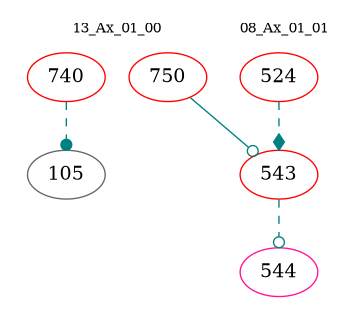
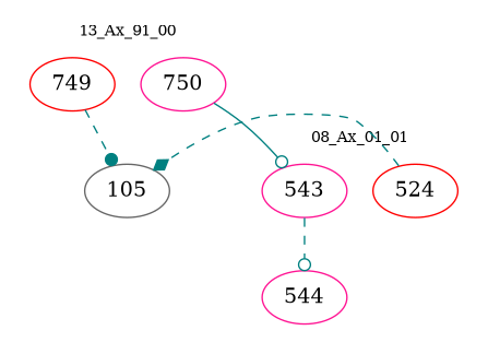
  digraph {
    node [color=red]
    edge [arrowhead=odot color=teal style=dashed]
-   n1 [label=750]
-   n2 [label=740]
+   n1 [color=deeppink label=750]
+   n2 [label=749]
    n3 [color=gray40 label=105]
    n4 [label=524]
-   n5 [label=543]
+   n5 [color=deeppink label=543]
    n6 [color=deeppink label=544]
    subgraph cluster_1 {
      color=white
      fontsize=10
-     label="13_Ax_01_00"
+     label="13_Ax_91_00"
      n1
      n2
      n3
    }
    subgraph cluster_2 {
      color=white
      fontsize=10
      label="08_Ax_01_01"
      n4
      n5
      n6
    }
    n1 -> n5 [style=solid]
    n2 -> n3 [arrowhead=dot]
-   n4 -> n5 [arrowhead=diamond]
+   n4 -> n3 [arrowhead=diamond]
    n5 -> n6
  }
